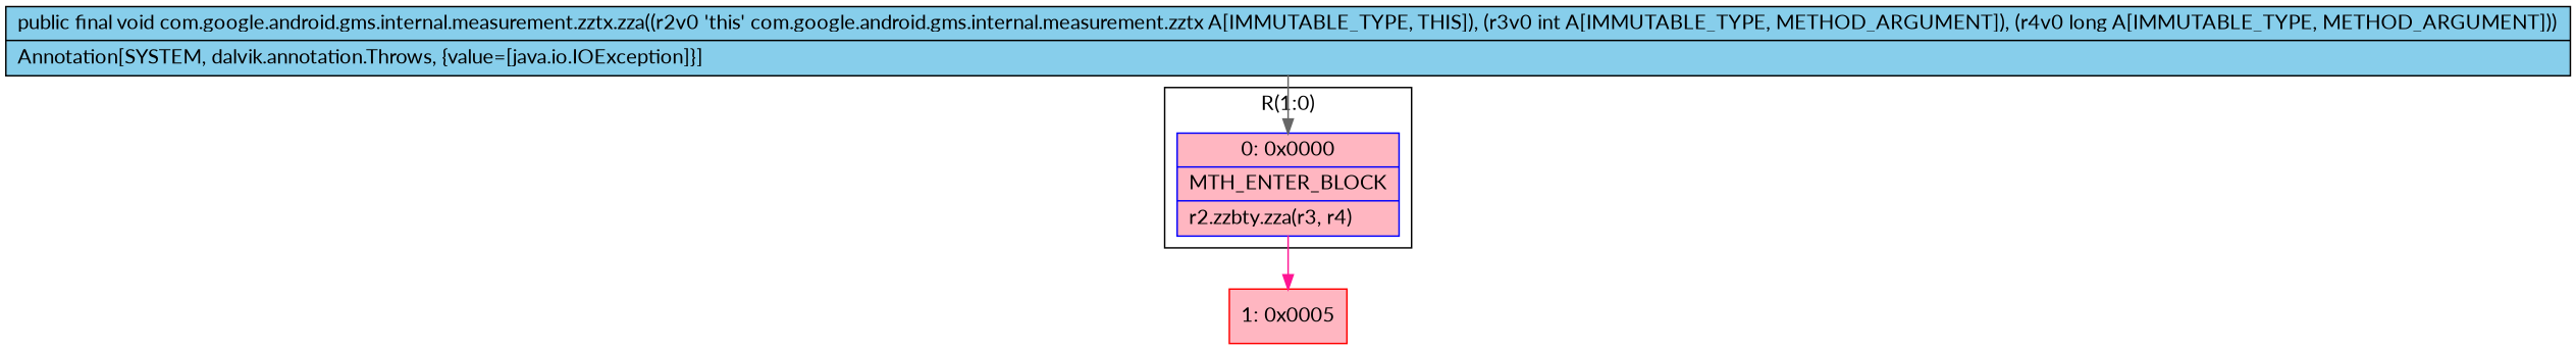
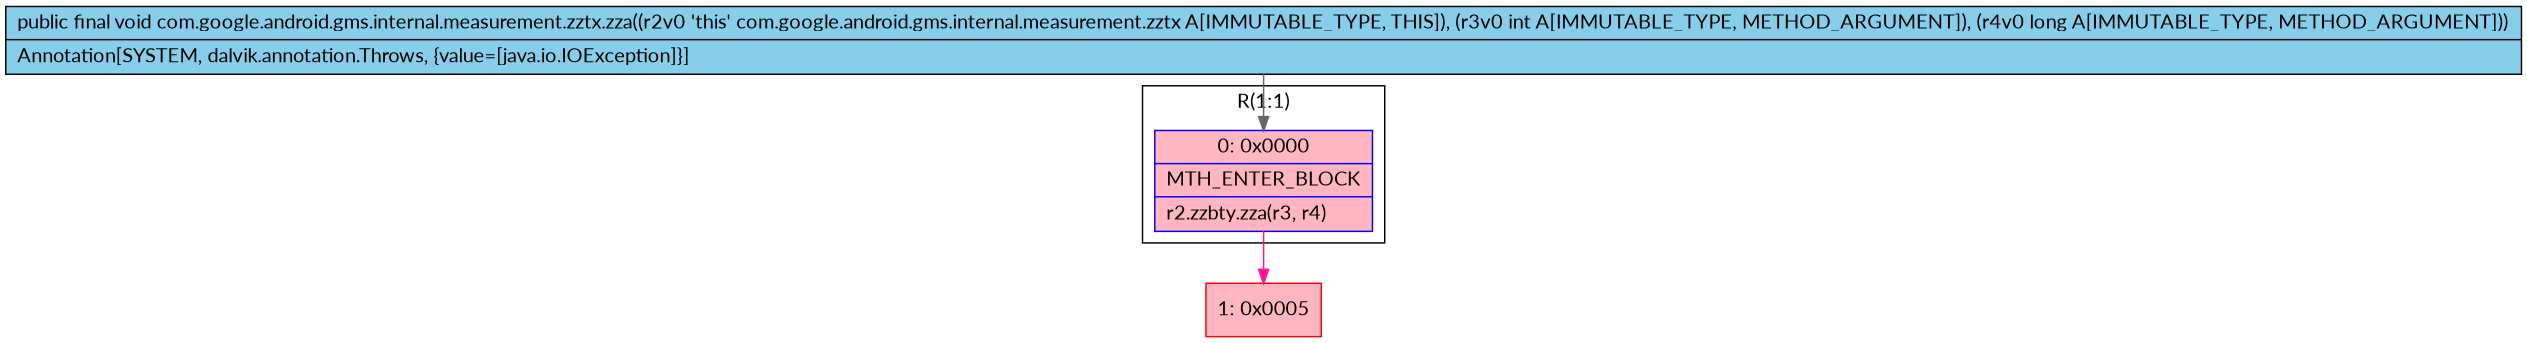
  digraph {
    fontname=Lato
    node [shape=record style=filled fillcolor=lightpink fontname=Lato]
    edge [fontname=Lato]
    n1 [color=blue label="{0\:\ 0x0000|MTH_ENTER_BLOCK\l|r2.zzbty.zza(r3, r4)\l}"]
    n2 [color=red label="{1\:\ 0x0005}"]
    n3 [label="{public final void com.google.android.gms.internal.measurement.zztx.zza((r2v0 'this' com.google.android.gms.internal.measurement.zztx A[IMMUTABLE_TYPE, THIS]), (r3v0 int A[IMMUTABLE_TYPE, METHOD_ARGUMENT]), (r4v0 long A[IMMUTABLE_TYPE, METHOD_ARGUMENT]))  | Annotation[SYSTEM, dalvik.annotation.Throws, \{value=[java.io.IOException]\}]\l}" fillcolor=skyblue]
    subgraph cluster_1 {
-     label="R(1:0)"
+     label="R(1:1)"
      n1
    }
    n1 -> n2 [color=deeppink]
    n3 -> n1 [color=gray40]
  }
